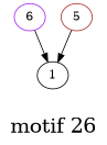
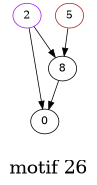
  digraph {
    fontsize=24
    label="\nmotif 26\n"
    splines=false
    node [color=black shape=ellipse]
-   1 [height=0.3 width=0.3]
-   2 [color=purple height=0.3 width=0.3 label=6]
+   0 [height=0.3 width=0.3]
+   1 [height=0.3 width=0.3 label=8]
+   2 [color=purple height=0.3 width=0.3]
    n4 [color=brown height=0.3 label=5 width=0.3]
+   1 -> 0
+   2 -> 0
    2 -> 1
    n4 -> 1
  }
